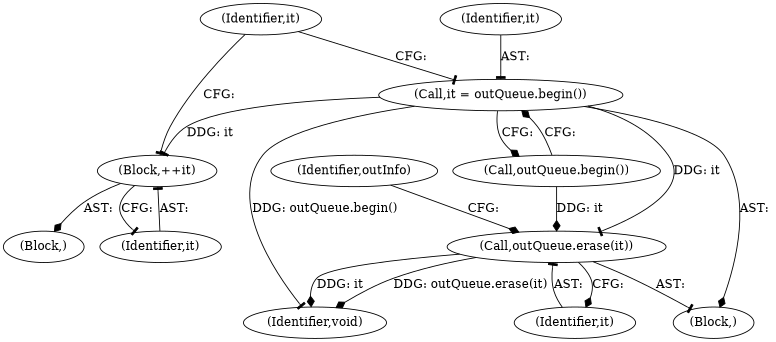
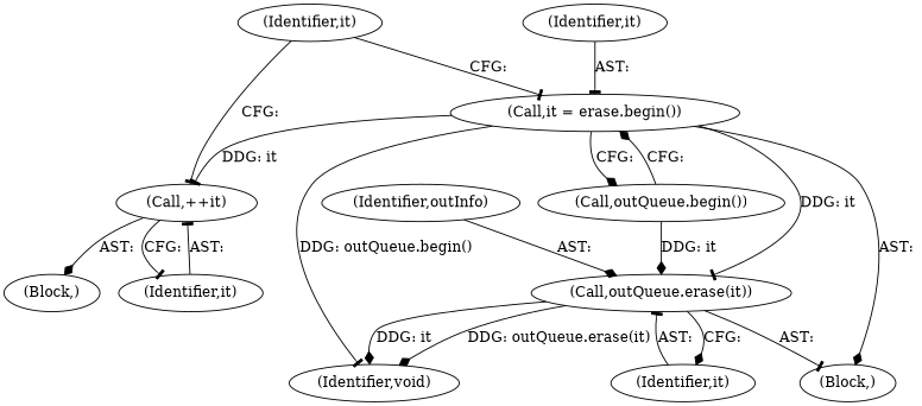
  digraph {
    edge [arrowhead=tee]
-   n1 [label="(Call,it = outQueue.begin())"]
-   n2 [label="(Block,++it)"]
+   n1 [label="(Call,it = erase.begin())"]
+   n2 [label="(Call,++it)"]
    n3 [label="(Call,outQueue.erase(it))"]
    n4 [label="(Block,)"]
    n5 [label="(Identifier,void)"]
    n6 [label="(Call,outQueue.begin())"]
    n7 [label="(Identifier,it)"]
    n8 [label="(Block,)"]
    n9 [label="(Identifier,it)"]
    n10 [label="(Identifier,it)"]
    n11 [label="(Identifier,outInfo)"]
    n12 [label="(Identifier,it)"]
    n1 -> n2 [label="DDG: it"]
    n1 -> n3 [label="DDG: it"]
    n1 -> n4 [arrowhead=diamond label="AST: "]
    n1 -> n5 [label="DDG: outQueue.begin()"]
    n1 -> n6 [arrowhead=diamond label="CFG: "]
    n2 -> n7 [label="CFG: "]
    n2 -> n8 [arrowhead=diamond label="AST: "]
    n3 -> n4 [label="AST: "]
    n3 -> n5 [arrowhead=diamond label="DDG: outQueue.erase(it)"]
    n3 -> n5 [arrowhead=diamond label="DDG: it"]
    n3 -> n9 [arrowhead=diamond label="CFG: "]
    n6 -> n1 [arrowhead=diamond label="CFG: "]
    n6 -> n3 [arrowhead=diamond label="DDG: it"]
    n7 -> n2 [label="AST: "]
    n9 -> n3 [label="AST: "]
    n10 -> n1 [label="AST: "]
-   n11 -> n3 [arrowhead=diamond label="CFG: "]
+   n11 -> n3 [arrowhead=diamond label="AST: "]
    n12 -> n1 [label="CFG: "]
    n12 -> n2 [label="CFG: "]
  }
